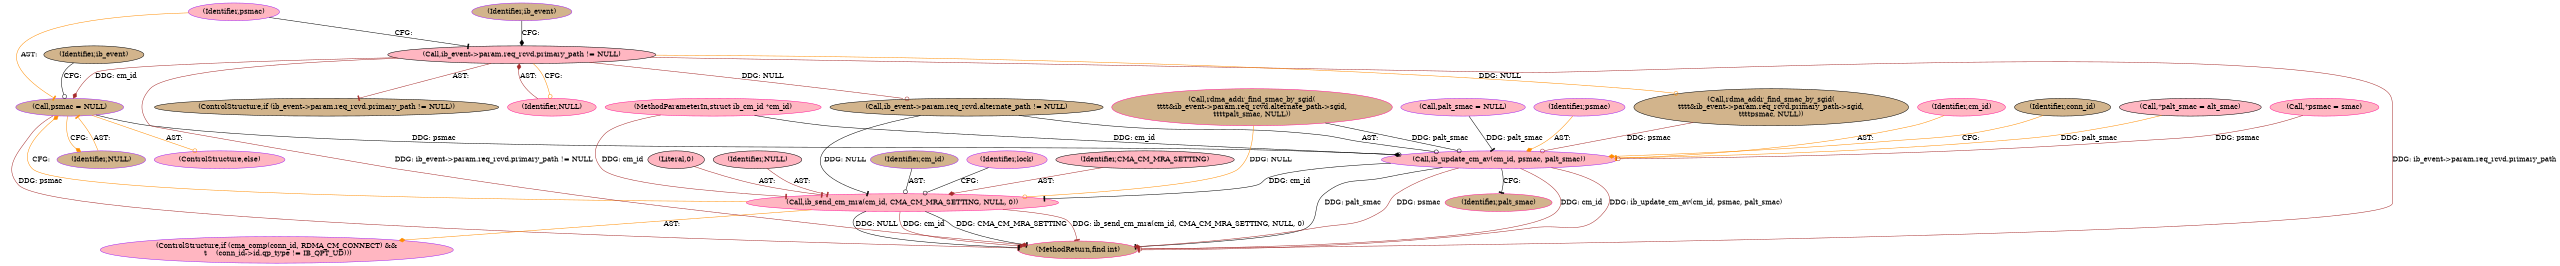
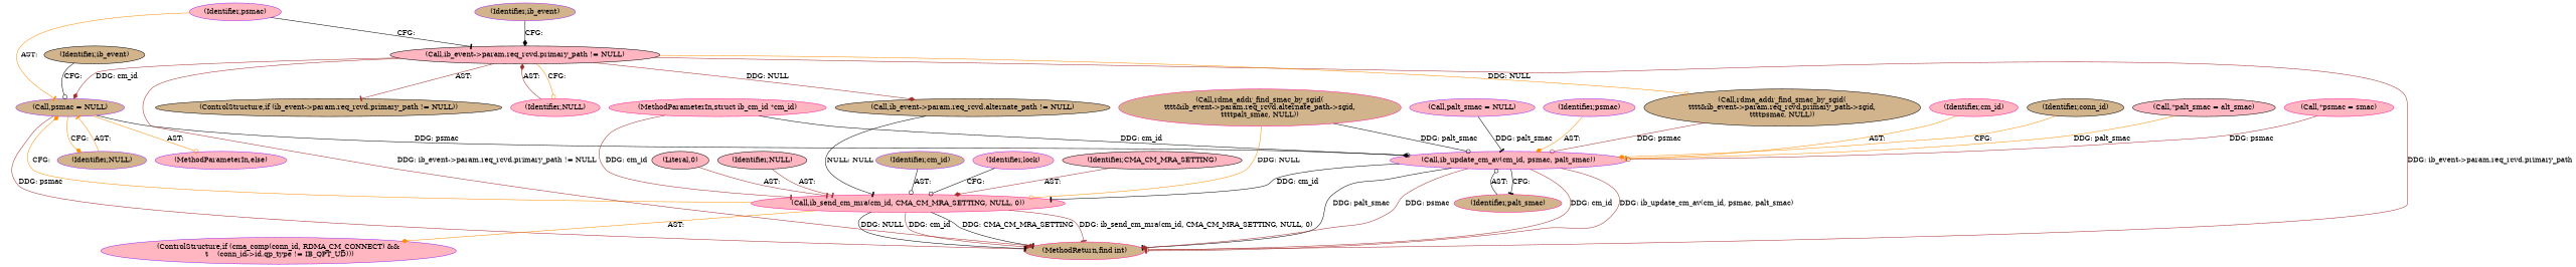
  digraph {
    node [color=purple fillcolor=lightpink style=filled]
    edge [arrowhead=tee color=brown]
    n1 [fillcolor=tan label="(Call,psmac = NULL)"]
    n2 [label="(Call,ib_update_cm_av(cm_id, psmac, palt_smac))"]
-   n3 [label="(ControlStructure,else)"]
+   n3 [label="(MethodParameterIn,else)"]
    n4 [color=deeppink fillcolor=tan label="(MethodReturn,find int)"]
    n5 [fillcolor=tan label="(Identifier,NULL)"]
    n6 [color=deeppink label="(Call,ib_send_cm_mra(cm_id, CMA_CM_MRA_SETTING, NULL, 0))"]
    n7 [color=deeppink fillcolor=tan label="(Identifier,palt_smac)"]
    n8 [color=black label="(Call,ib_event->param.req_rcvd.primary_path != NULL)"]
    n9 [color=black fillcolor=tan label="(ControlStructure,if (ib_event->param.req_rcvd.primary_path != NULL))"]
    n10 [color=deeppink label="(Identifier,NULL)"]
    n11 [color=black fillcolor=tan label="(Call,ib_event->param.req_rcvd.alternate_path != NULL)"]
    n12 [color=black fillcolor=tan label="(Call,rdma_addr_find_smac_by_sgid(\n\t\t\t\t&ib_event->param.req_rcvd.primary_path->sgid,\n\t\t\t\tpsmac, NULL))"]
    n13 [label="(ControlStructure,if (cma_comp(conn_id, RDMA_CM_CONNECT) &&\n \t    (conn_id->id.qp_type != IB_QPT_UD)))"]
    n14 [color=black label="(Literal,0)"]
    n15 [color=black label="(Identifier,NULL)"]
    n16 [color=deeppink label="(Identifier,cm_id)"]
    n17 [label="(Identifier,psmac)"]
    n18 [color=black fillcolor=tan label="(Identifier,conn_id)"]
    n19 [color=deeppink label="(MethodParameterIn,struct ib_cm_id *cm_id)"]
    n20 [fillcolor=tan label="(Identifier,ib_event)"]
    n21 [color=black label="(Call,*palt_smac = alt_smac)"]
    n22 [color=deeppink fillcolor=tan label="(Call,rdma_addr_find_smac_by_sgid(\n\t\t\t\t&ib_event->param.req_rcvd.alternate_path->sgid,\n\t\t\t\tpalt_smac, NULL))"]
    n23 [color=deeppink label="(Call,*psmac = smac)"]
    n24 [fillcolor=tan label="(Identifier,cm_id)"]
    n25 [label="(Call,palt_smac = NULL)"]
    n26 [label="(Identifier,psmac)"]
    n27 [color=black fillcolor=tan label="(Identifier,ib_event)"]
    n28 [label="(Identifier,lock)"]
    n29 [color=black label="(Identifier,CMA_CM_MRA_SETTING)"]
    n1 -> n2 [arrowhead=odot color=black label="DDG: psmac"]
    n1 -> n3 [arrowhead=odot color=darkorange label="AST: "]
    n1 -> n4 [label="DDG: psmac"]
    n1 -> n5 [arrowhead=diamond color=darkorange label="CFG: "]
    n2 -> n4 [color=black label="DDG: palt_smac"]
    n2 -> n4 [arrowhead=diamond label="DDG: psmac"]
    n2 -> n4 [arrowhead=odot label="DDG: cm_id"]
    n2 -> n4 [label="DDG: ib_update_cm_av(cm_id, psmac, palt_smac)"]
    n2 -> n6 [color=black label="DDG: cm_id"]
    n2 -> n7 [color=black label="CFG: "]
    n5 -> n1 [color=darkorange label="AST: "]
    n6 -> n1 [arrowhead=diamond color=darkorange label="CFG: "]
    n6 -> n4 [arrowhead=diamond label="DDG: cm_id"]
    n6 -> n4 [color=black label="DDG: CMA_CM_MRA_SETTING"]
    n6 -> n4 [label="DDG: ib_send_cm_mra(cm_id, CMA_CM_MRA_SETTING, NULL, 0)"]
    n6 -> n4 [color=black label="DDG: NULL"]
    n6 -> n13 [arrowhead=diamond color=darkorange label="AST: "]
-   n11 -> n2 [arrowhead=odot color=black label="AST: "]
+   n7 -> n2 [arrowhead=odot color=black label="AST: "]
    n8 -> n1 [arrowhead=diamond label="DDG: cm_id"]
    n8 -> n4 [label="DDG: ib_event->param.req_rcvd.primary_path"]
    n8 -> n4 [arrowhead=diamond label="DDG: ib_event->param.req_rcvd.primary_path != NULL"]
    n8 -> n9 [label="AST: "]
    n8 -> n10 [arrowhead=odot color=darkorange label="CFG: "]
-   n8 -> n11 [arrowhead=odot label="DDG: NULL"]
+   n8 -> n11 [arrowhead=diamond label="DDG: NULL"]
    n8 -> n12 [arrowhead=odot color=darkorange label="DDG: NULL"]
    n10 -> n8 [arrowhead=diamond label="AST: "]
-   n11 -> n6 [color=black label="DDG: NULL"]
+   n11 -> n6 [color=black label="NULL: NULL"]
    n12 -> n2 [arrowhead=odot label="DDG: psmac"]
    n14 -> n6 [label="AST: "]
    n15 -> n6 [label="AST: "]
    n16 -> n2 [color=darkorange label="AST: "]
    n17 -> n1 [color=darkorange label="AST: "]
    n17 -> n8 [color=black label="CFG: "]
    n18 -> n2 [arrowhead=diamond color=darkorange label="CFG: "]
    n19 -> n2 [arrowhead=diamond color=black label="DDG: cm_id"]
    n19 -> n6 [label="DDG: cm_id"]
    n20 -> n8 [arrowhead=diamond color=black label="CFG: "]
    n21 -> n2 [color=darkorange label="DDG: palt_smac"]
    n22 -> n2 [arrowhead=odot color=black label="DDG: palt_smac"]
    n22 -> n6 [arrowhead=odot color=darkorange label="DDG: NULL"]
    n23 -> n2 [arrowhead=odot label="DDG: psmac"]
    n24 -> n6 [arrowhead=odot color=black label="AST: "]
    n25 -> n2 [color=black label="DDG: palt_smac"]
    n26 -> n2 [arrowhead=diamond color=darkorange label="AST: "]
    n27 -> n1 [arrowhead=odot color=black label="CFG: "]
    n28 -> n6 [arrowhead=odot color=black label="CFG: "]
    n29 -> n6 [arrowhead=diamond label="AST: "]
  }
